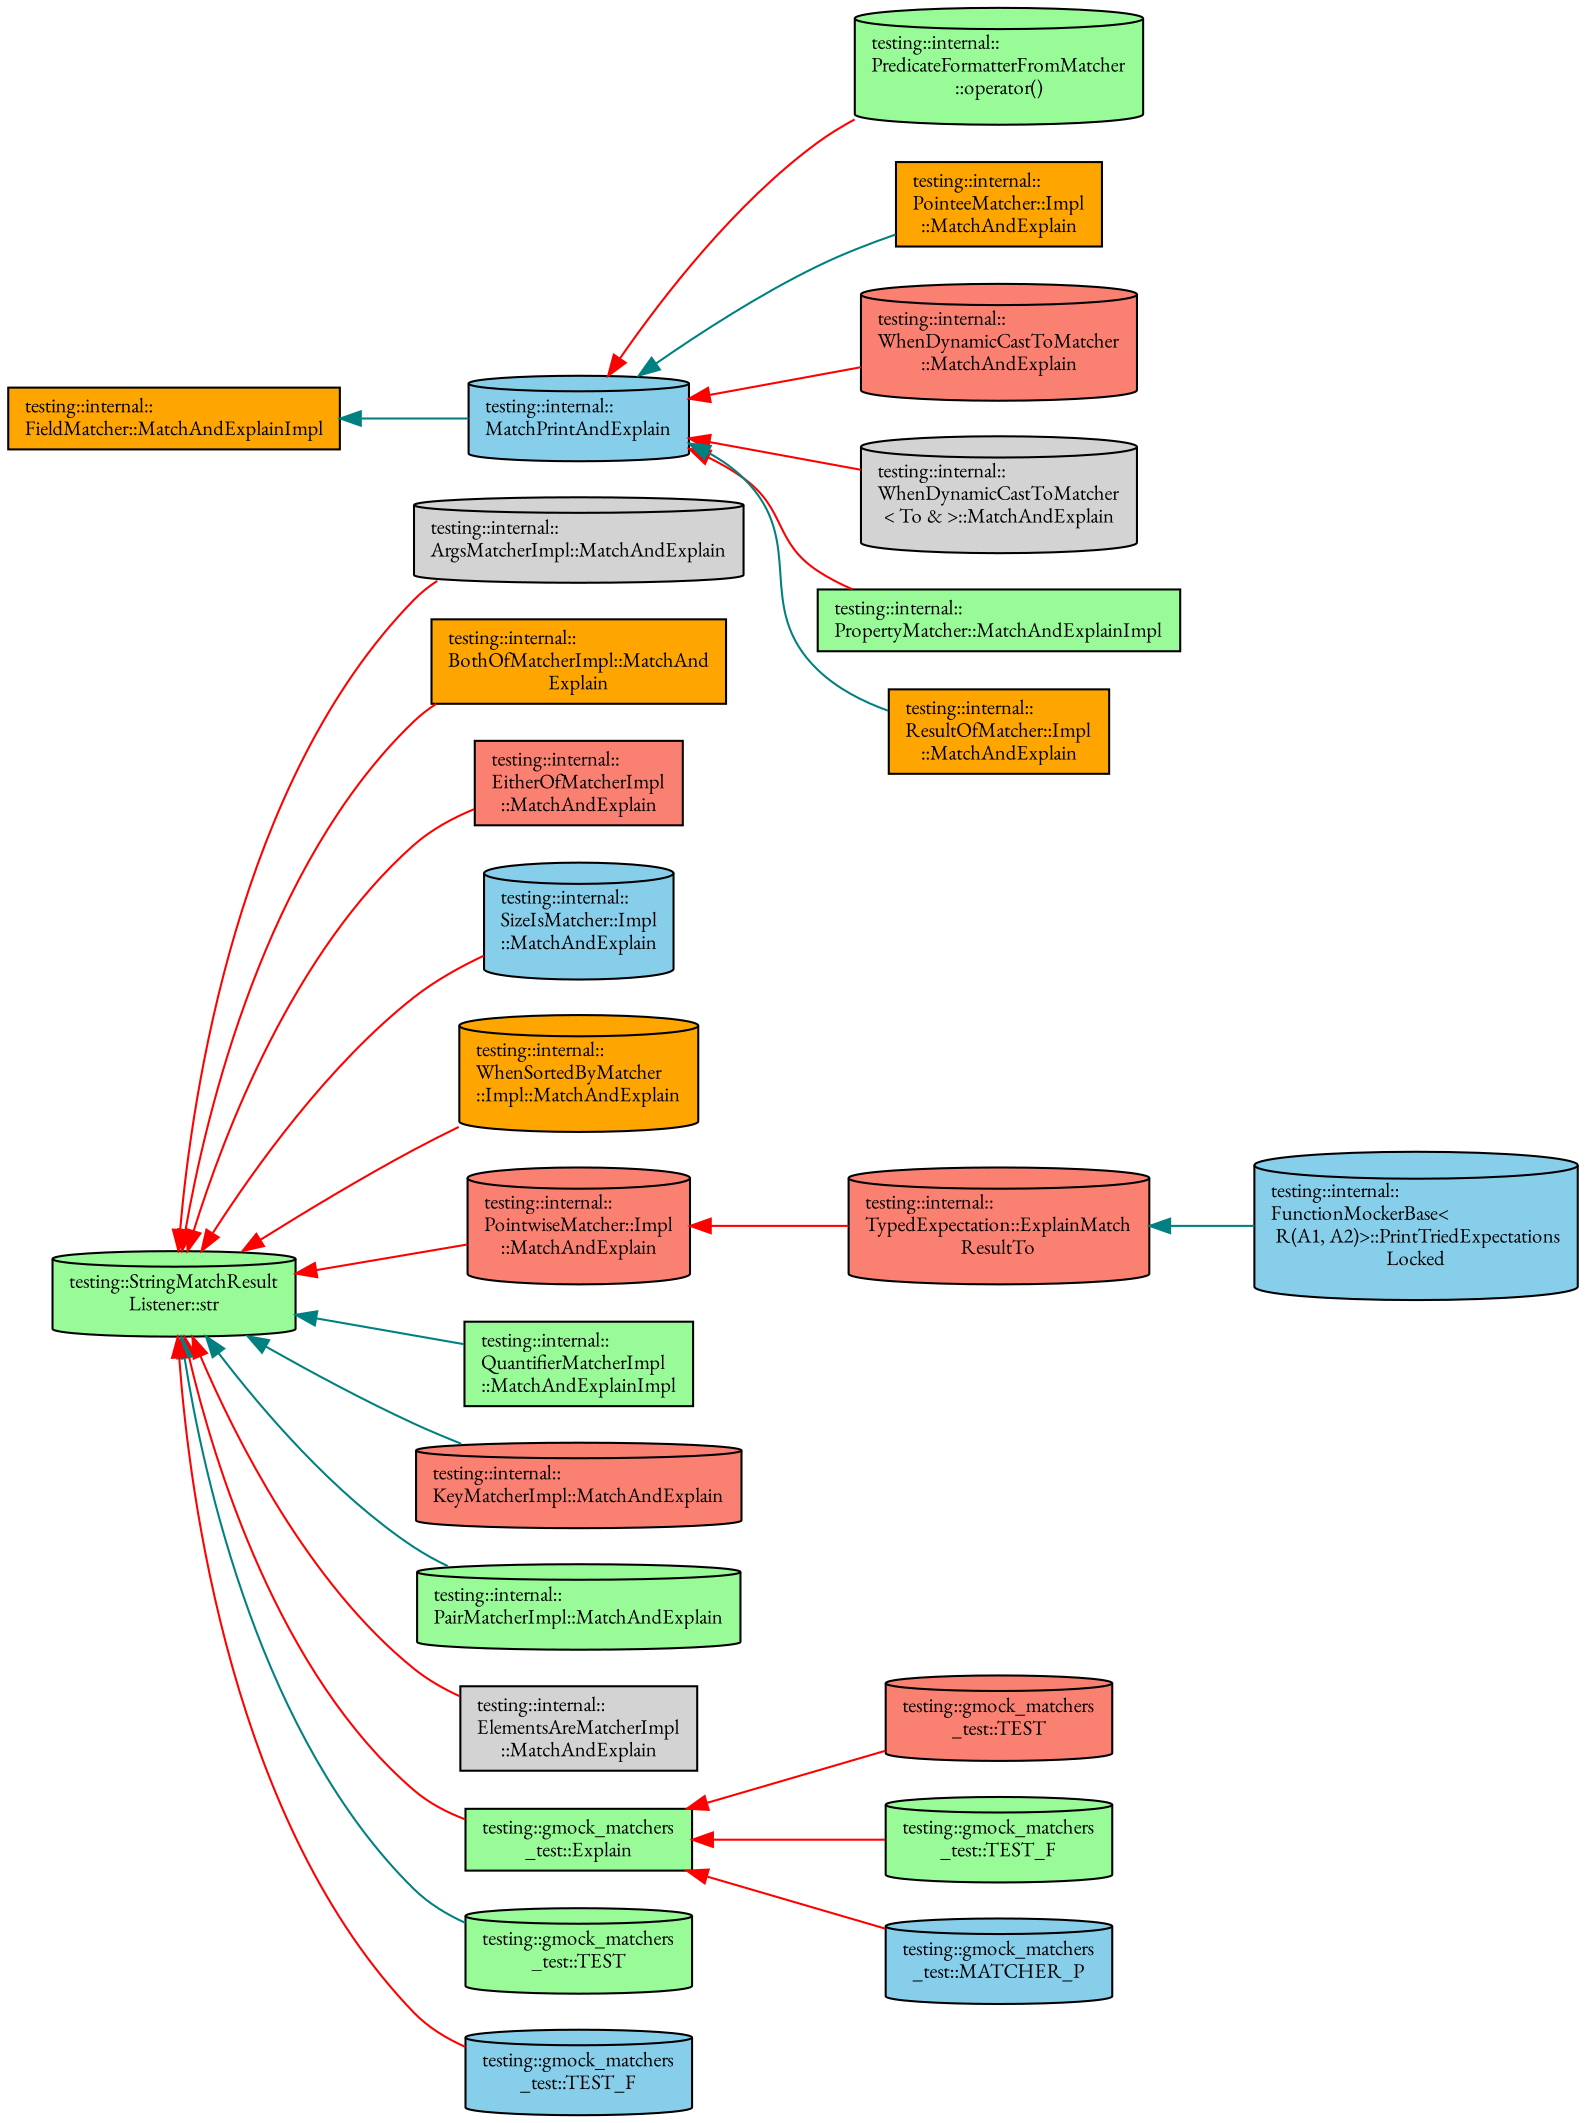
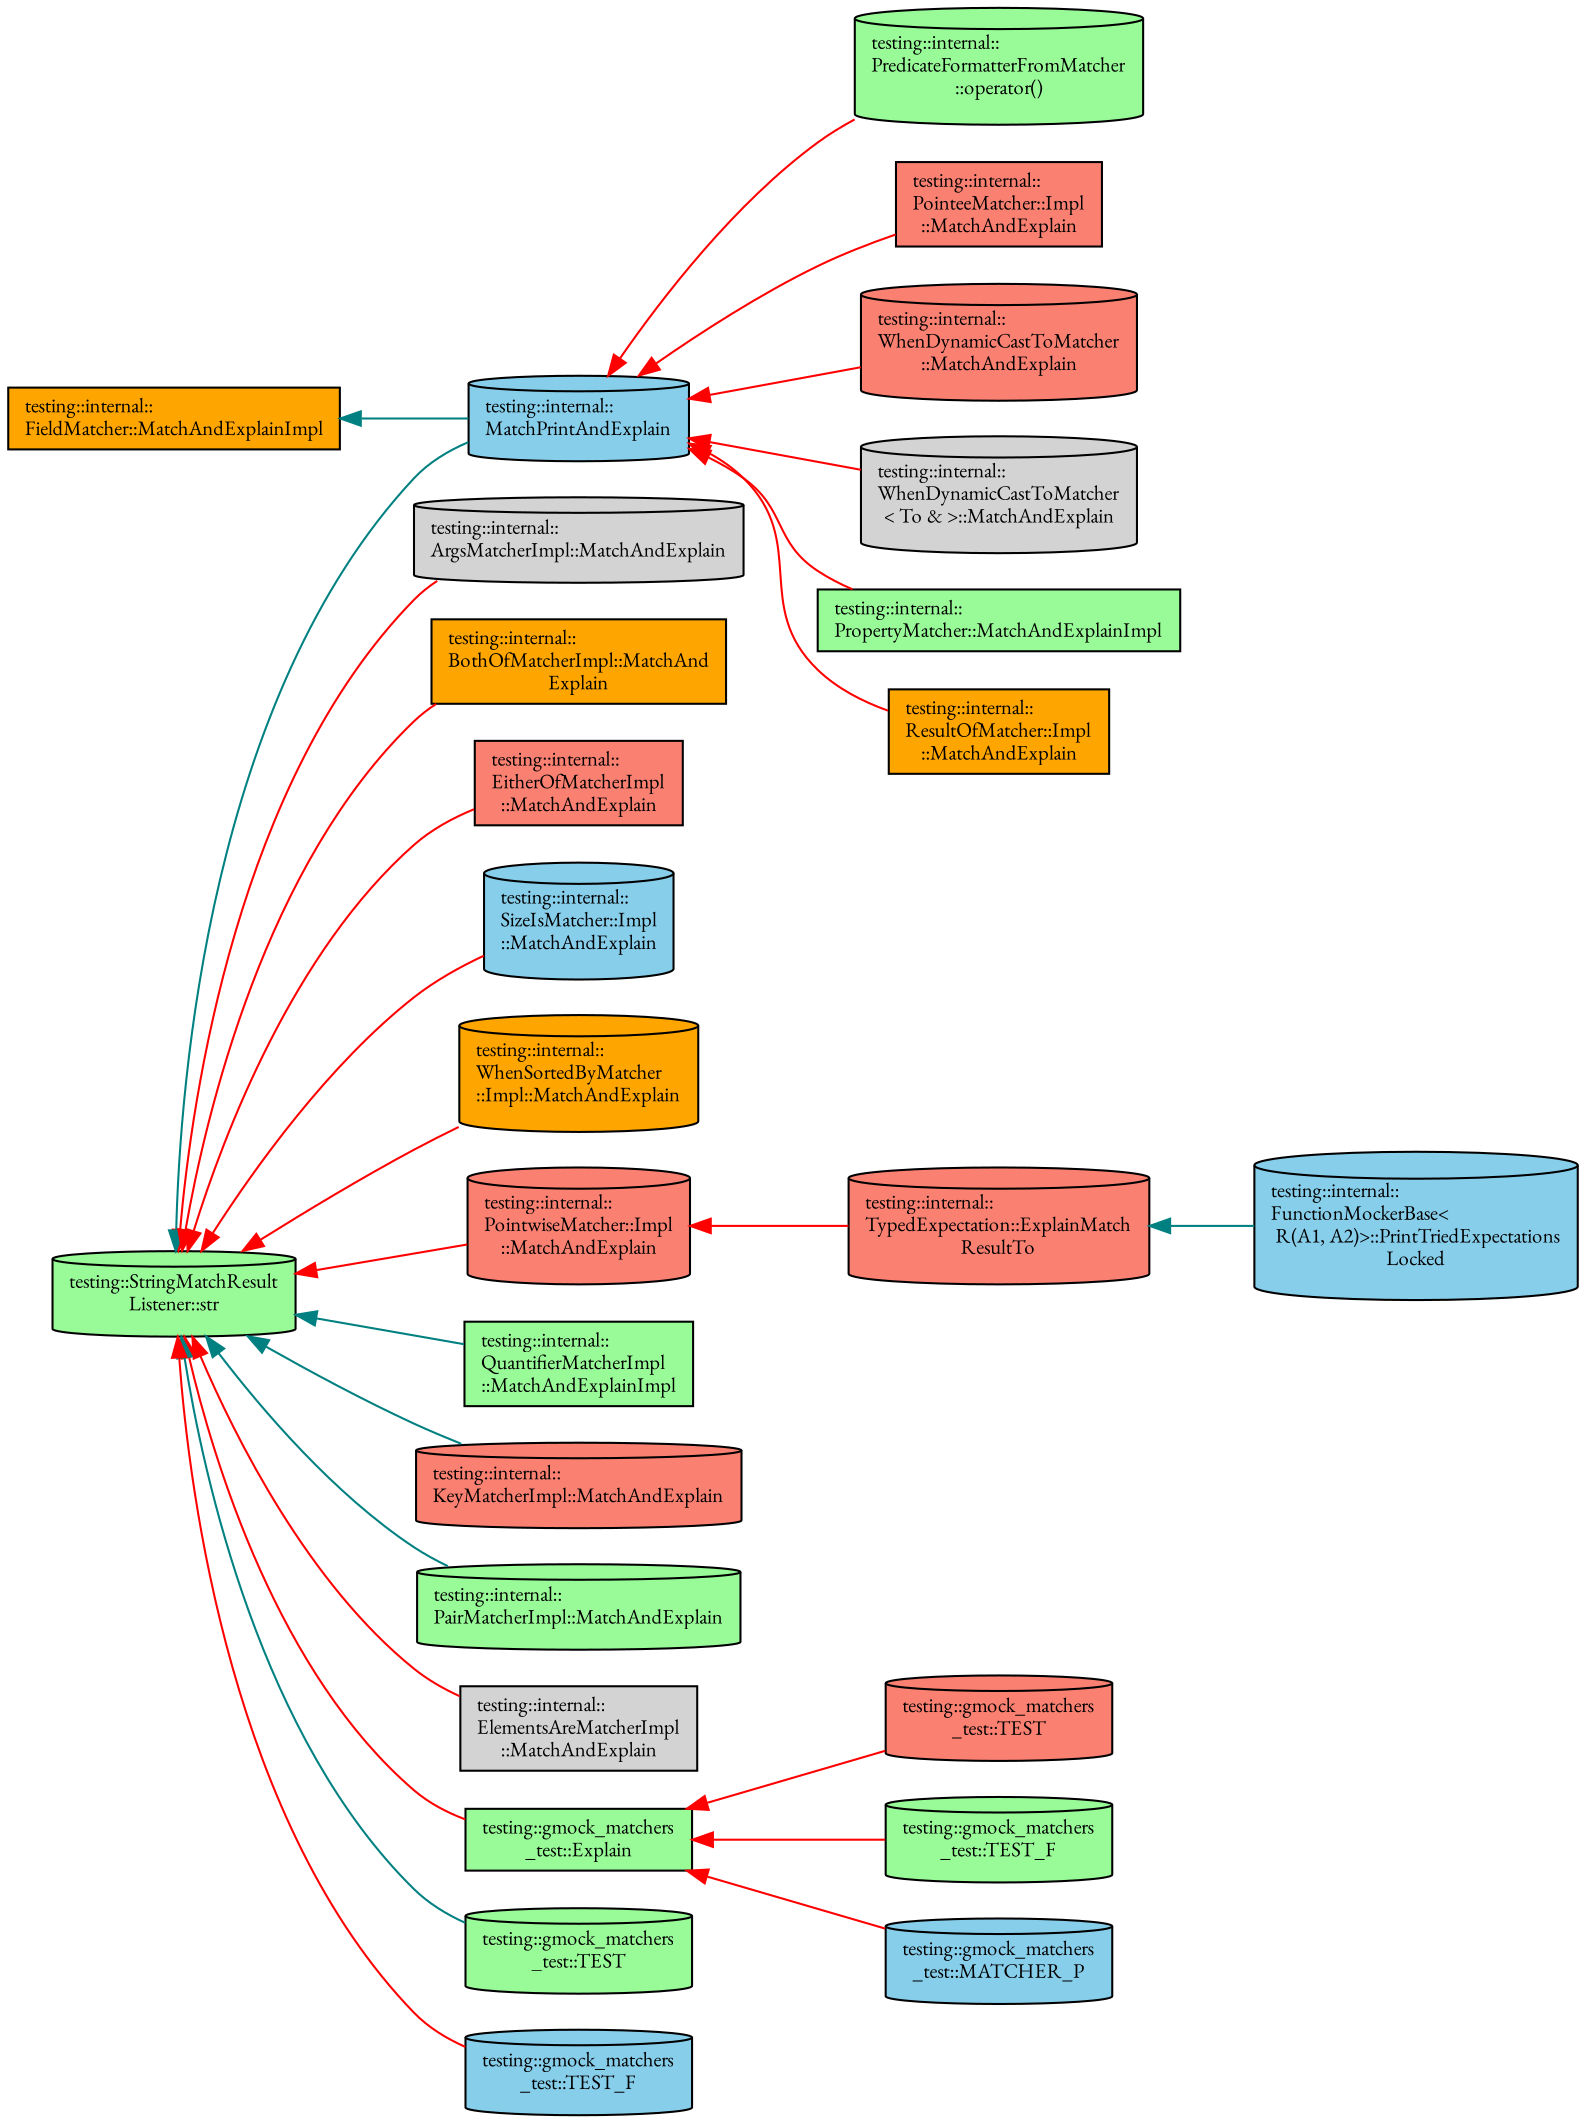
  digraph {
    fontname="EB Garamond"
    rankdir=LR
    node [color=black fillcolor=palegreen fontname="EB Garamond" fontsize=10 shape=cylinder style=filled]
    edge [color=red dir=back fontname="EB Garamond" fontsize=10 labelfontname=Helvetica labelfontsize=10 style=solid]
    n1 [fontcolor=black height=0.2 label="testing::StringMatchResult\lListener::str" width=0.4]
    n2 [fillcolor=lightgrey height=0.2 label="testing::internal::\lArgsMatcherImpl::MatchAndExplain" width=0.4]
    n3 [fillcolor=skyblue height=0.2 label="testing::internal::\lMatchPrintAndExplain" width=0.4]
    n4 [fillcolor=orange height=0.2 label="testing::internal::\lBothOfMatcherImpl::MatchAnd\lExplain" shape=box width=0.4]
    n5 [fillcolor=salmon height=0.2 label="testing::internal::\lEitherOfMatcherImpl\l::MatchAndExplain" shape=box width=0.4]
    n6 [fillcolor=skyblue height=0.2 label="testing::internal::\lSizeIsMatcher::Impl\l::MatchAndExplain" width=0.4]
    n7 [fillcolor=orange height=0.2 label="testing::internal::\lWhenSortedByMatcher\l::Impl::MatchAndExplain" width=0.4]
    n8 [fillcolor=salmon height=0.2 label="testing::internal::\lPointwiseMatcher::Impl\l::MatchAndExplain" width=0.4]
    n9 [height=0.2 label="testing::internal::\lQuantifierMatcherImpl\l::MatchAndExplainImpl" shape=box width=0.4]
    n10 [fillcolor=salmon height=0.2 label="testing::internal::\lKeyMatcherImpl::MatchAndExplain" width=0.4]
    n11 [height=0.2 label="testing::internal::\lPairMatcherImpl::MatchAndExplain" width=0.4]
    n12 [fillcolor=lightgrey height=0.2 label="testing::internal::\lElementsAreMatcherImpl\l::MatchAndExplain" shape=box width=0.4]
    n13 [height=0.2 label="testing::gmock_matchers\l_test::Explain" shape=box width=0.4]
    n14 [height=0.2 label="testing::gmock_matchers\l_test::TEST" width=0.4]
    n15 [fillcolor=skyblue height=0.2 label="testing::gmock_matchers\l_test::TEST_F" width=0.4]
    n16 [height=0.2 label="testing::internal::\lPredicateFormatterFromMatcher\l::operator()" width=0.4]
-   n17 [fillcolor=orange height=0.2 label="testing::internal::\lPointeeMatcher::Impl\l::MatchAndExplain" shape=box width=0.4]
+   n17 [fillcolor=salmon height=0.2 label="testing::internal::\lPointeeMatcher::Impl\l::MatchAndExplain" shape=box width=0.4]
    n18 [fillcolor=salmon height=0.2 label="testing::internal::\lWhenDynamicCastToMatcher\l::MatchAndExplain" width=0.4]
    n19 [fillcolor=lightgrey height=0.2 label="testing::internal::\lWhenDynamicCastToMatcher\l\< To & \>::MatchAndExplain" width=0.4]
    n20 [height=0.2 label="testing::internal::\lPropertyMatcher::MatchAndExplainImpl" shape=box width=0.4]
    n21 [fillcolor=orange height=0.2 label="testing::internal::\lResultOfMatcher::Impl\l::MatchAndExplain" shape=box width=0.4]
    n22 [fillcolor=salmon height=0.2 label="testing::internal::\lTypedExpectation::ExplainMatch\lResultTo" width=0.4]
    n23 [fillcolor=skyblue height=0.2 label="testing::internal::\lFunctionMockerBase\<\l R(A1, A2)\>::PrintTriedExpectations\lLocked" width=0.4]
    n24 [fillcolor=salmon height=0.2 label="testing::gmock_matchers\l_test::TEST" width=0.4]
    n25 [height=0.2 label="testing::gmock_matchers\l_test::TEST_F" width=0.4]
    n26 [fillcolor=skyblue height=0.2 label="testing::gmock_matchers\l_test::MATCHER_P" width=0.4]
    n27 [fillcolor=orange height=0.2 label="testing::internal::\lFieldMatcher::MatchAndExplainImpl" shape=box width=0.4]
    n1 -> n2
+   n1 -> n3 [color=teal]
    n1 -> n4
    n1 -> n5
    n1 -> n6
    n1 -> n7
    n1 -> n8
    n1 -> n9 [color=teal]
    n1 -> n10 [color=teal]
    n1 -> n11 [color=teal]
    n1 -> n12
    n1 -> n13
    n1 -> n14 [color=teal]
    n1 -> n15
    n3 -> n16
-   n3 -> n17 [color=teal]
+   n3 -> n17
    n3 -> n18
    n3 -> n19
    n3 -> n20
-   n3 -> n21 [color=teal]
+   n3 -> n21
    n8 -> n22
    n13 -> n24
    n13 -> n25
    n13 -> n26
    n22 -> n23 [color=teal]
    n27 -> n3 [color=teal]
  }
